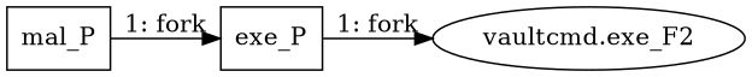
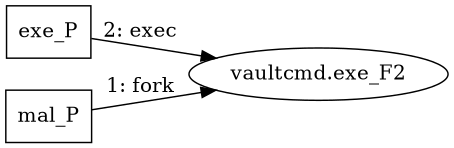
  digraph {
    engine=neato
    fixedsize=false
    fontsize=10
    nodesep=0.3
    rankdir=LR
    ranksep=0
    splines=true
    node [node_type=Process shape=box]
    n1 [label=exe_P]
    mal_P
    "vaultcmd.exe_F2" [node_type=File shape=ellipse]
-   n1 -> "vaultcmd.exe_F2" [label="1: fork"]
-   mal_P -> n1 [label="1: fork"]
+   n1 -> "vaultcmd.exe_F2" [label="2: exec"]
+   mal_P -> "vaultcmd.exe_F2" [label="1: fork"]
  }
